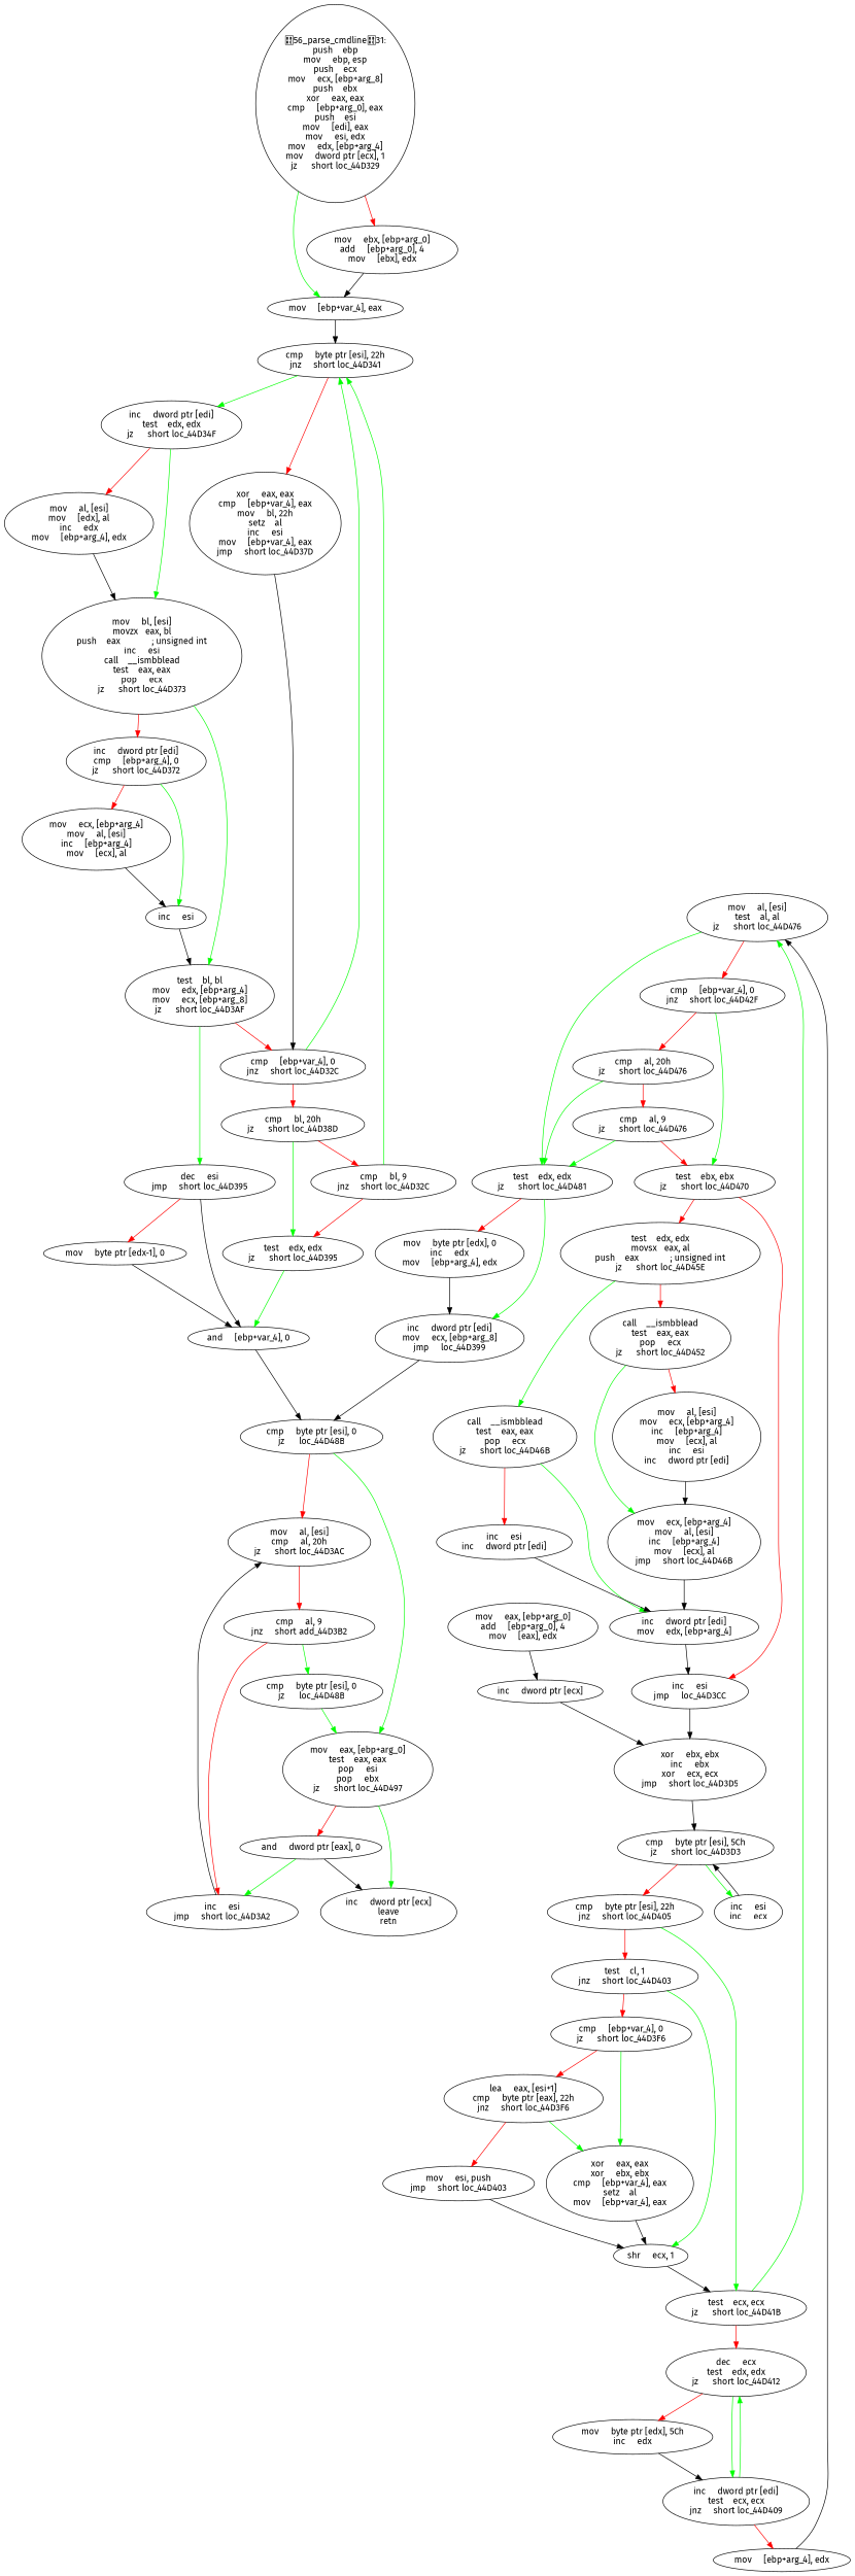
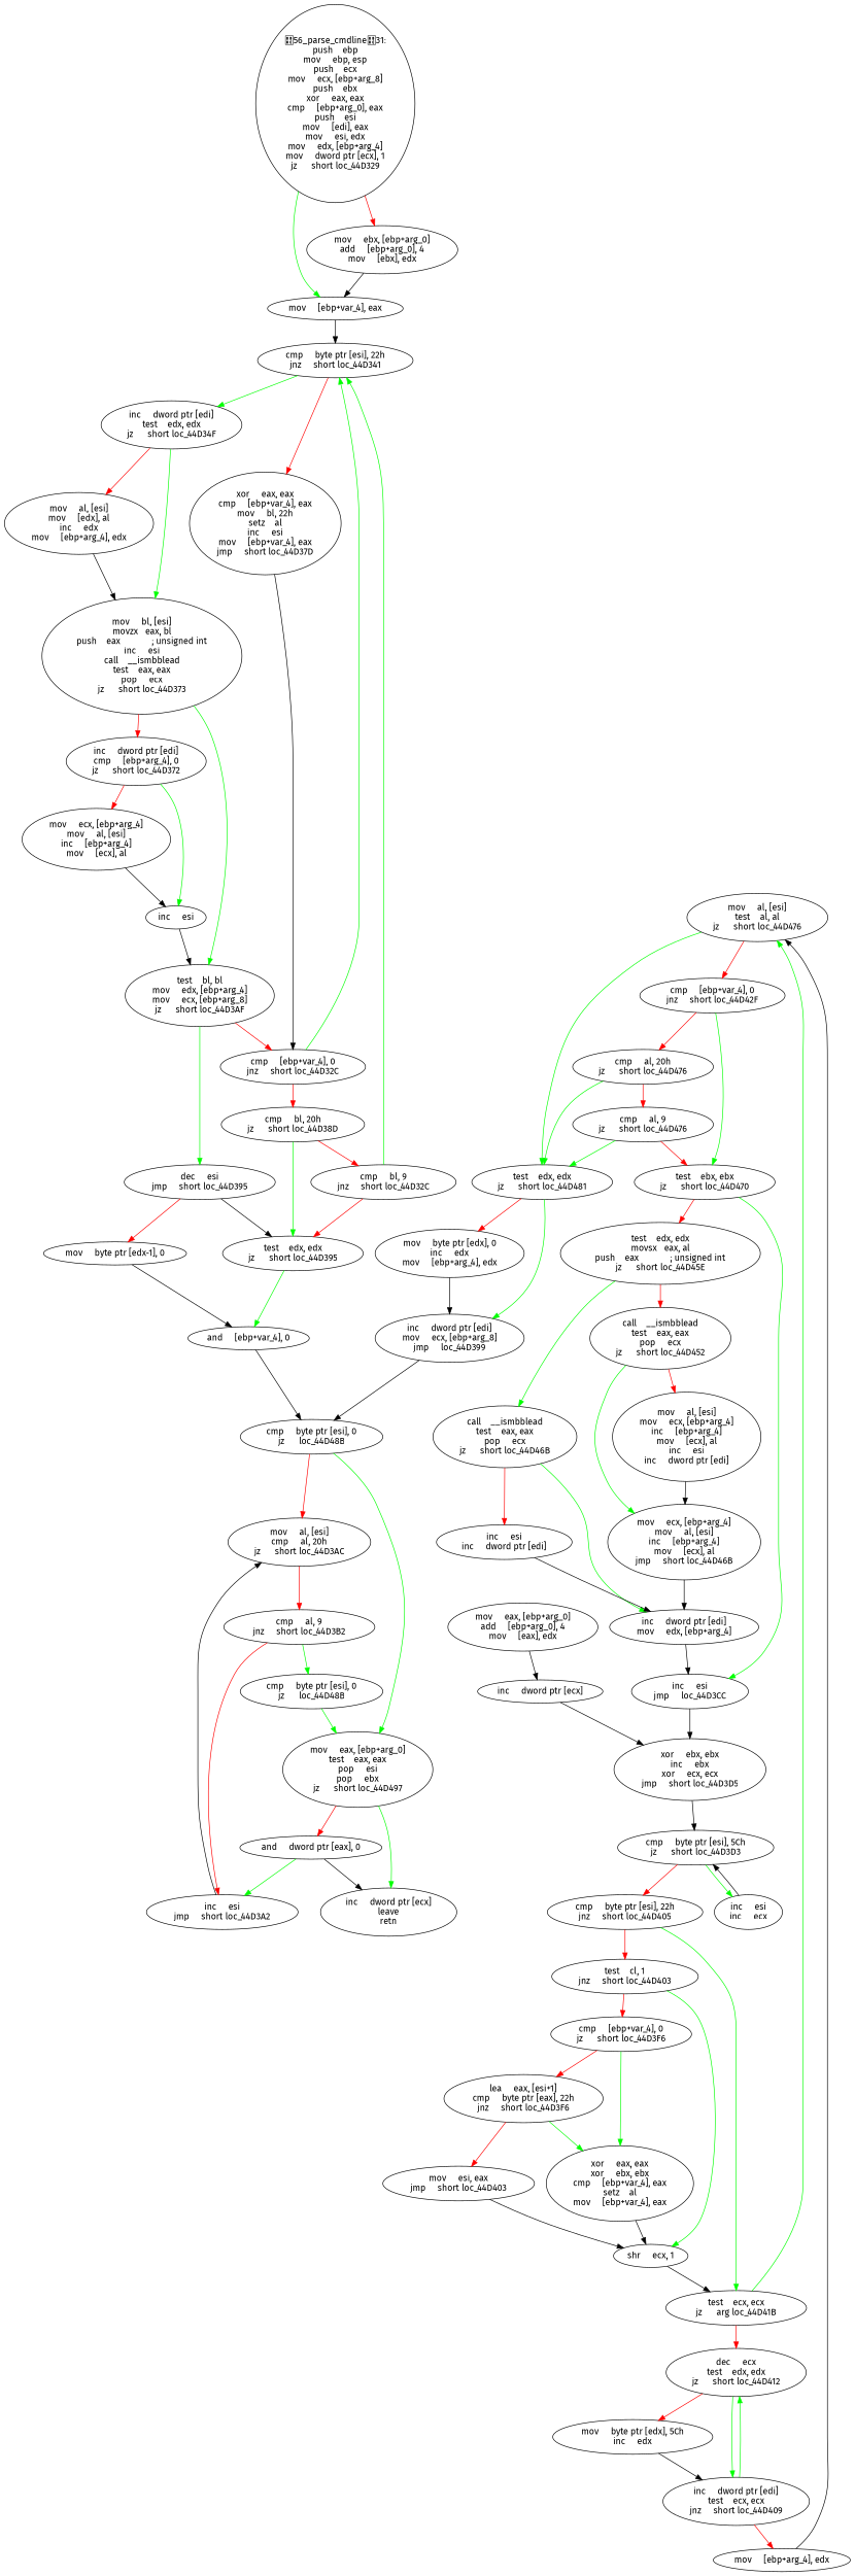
  digraph {
    fontname="Fira Sans"
    node [fontname="Fira Sans"]
    edge [color=green fontname="Fira Sans"]
    n1 [label="56_parse_cmdline31:\npush    ebp\nmov     ebp, esp\npush    ecx\nmov     ecx, [ebp+arg_8]\npush    ebx\nxor     eax, eax\ncmp     [ebp+arg_0], eax\npush    esi\nmov     [edi], eax\nmov     esi, edx\nmov     edx, [ebp+arg_4]\nmov     dword ptr [ecx], 1\njz      short loc_44D329"]
    n2 [label="mov     ebx, [ebp+arg_0]\nadd     [ebp+arg_0], 4\nmov     [ebx], edx"]
    n3 [label="mov     [ebp+var_4], eax"]
    n4 [label="cmp     byte ptr [esi], 22h\njnz     short loc_44D341"]
    n5 [label="xor     eax, eax\ncmp     [ebp+var_4], eax\nmov     bl, 22h\nsetz    al\ninc     esi\nmov     [ebp+var_4], eax\njmp     short loc_44D37D"]
    n6 [label="inc     dword ptr [edi]\ntest    edx, edx\njz      short loc_44D34F"]
    n7 [label="cmp     [ebp+var_4], 0\njnz     short loc_44D32C"]
    n8 [label="mov     al, [esi]\nmov     [edx], al\ninc     edx\nmov     [ebp+arg_4], edx"]
    n9 [label="mov     bl, [esi]\nmovzx   eax, bl\npush    eax             ; unsigned int\ninc     esi\ncall    __ismbblead\ntest    eax, eax\npop     ecx\njz      short loc_44D373"]
    n10 [label="cmp     bl, 20h\njz      short loc_44D38D"]
    n11 [label="inc     dword ptr [edi]\ncmp     [ebp+arg_4], 0\njz      short loc_44D372"]
    n12 [label="test    bl, bl\nmov     edx, [ebp+arg_4]\nmov     ecx, [ebp+arg_8]\njz      short loc_44D3AF"]
    n13 [label="mov     ecx, [ebp+arg_4]\nmov     al, [esi]\ninc     [ebp+arg_4]\nmov     [ecx], al"]
    n14 [label="inc     esi"]
    n15 [label="dec     esi\njmp     short loc_44D395"]
    n16 [label="mov     byte ptr [edx-1], 0"]
    n17 [label="and     [ebp+var_4], 0"]
    n18 [label="cmp     bl, 9\njnz     short loc_44D32C"]
    n19 [label="test    edx, edx\njz      short loc_44D395"]
    n20 [label="cmp     byte ptr [esi], 0\njz      loc_44D48B"]
    n21 [label="mov     al, [esi]\ncmp     al, 20h\njz      short loc_44D3AC"]
    n22 [label="mov     eax, [ebp+arg_0]\ntest    eax, eax\npop     esi\npop     ebx\njz      short loc_44D497"]
-   n23 [label="cmp     al, 9\njnz     short add_44D3B2"]
+   n23 [label="cmp     al, 9\njnz     short loc_44D3B2"]
    n24 [label="and     dword ptr [eax], 0"]
    n25 [label="inc     dword ptr [ecx]\nleave\nretn"]
    n26 [label="inc     esi\njmp     short loc_44D3A2"]
    n27 [label="cmp     byte ptr [esi], 0\njz      loc_44D48B"]
    n28 [label="mov     eax, [ebp+arg_0]\nadd     [ebp+arg_0], 4\nmov     [eax], edx"]
    n29 [label="inc     dword ptr [ecx]"]
    n30 [label="xor     ebx, ebx\ninc     ebx\nxor     ecx, ecx\njmp     short loc_44D3D5"]
    n31 [label="cmp     byte ptr [esi], 5Ch\njz      short loc_44D3D3"]
    n32 [label="inc     esi\ninc     ecx"]
    n33 [label="cmp     byte ptr [esi], 22h\njnz     short loc_44D405"]
    n34 [label="test    cl, 1\njnz     short loc_44D403"]
-   n35 [label="test    ecx, ecx\njz      short loc_44D41B"]
+   n35 [label="test    ecx, ecx\njz      arg loc_44D41B"]
    n36 [label="cmp     [ebp+var_4], 0\njz      short loc_44D3F6"]
    n37 [label="shr     ecx, 1"]
    n38 [label="dec     ecx\ntest    edx, edx\njz      short loc_44D412"]
    n39 [label="mov     al, [esi]\ntest    al, al\njz      short loc_44D476"]
    n40 [label="lea     eax, [esi+1]\ncmp     byte ptr [eax], 22h\njnz     short loc_44D3F6"]
    n41 [label="xor     eax, eax\nxor     ebx, ebx\ncmp     [ebp+var_4], eax\nsetz    al\nmov     [ebp+var_4], eax"]
-   n42 [label="mov     esi, push\njmp     short loc_44D403"]
+   n42 [label="mov     esi, eax\njmp     short loc_44D403"]
    n43 [label="mov     byte ptr [edx], 5Ch\ninc     edx"]
    n44 [label="inc     dword ptr [edi]\ntest    ecx, ecx\njnz     short loc_44D409"]
    n45 [label="cmp     [ebp+var_4], 0\njnz     short loc_44D42F"]
    n46 [label="test    edx, edx\njz      short loc_44D481"]
    n47 [label="mov     [ebp+arg_4], edx"]
    n48 [label="cmp     al, 20h\njz      short loc_44D476"]
    n49 [label="test    ebx, ebx\njz      short loc_44D470"]
    n50 [label="mov     byte ptr [edx], 0\ninc     edx\nmov     [ebp+arg_4], edx"]
    n51 [label="inc     dword ptr [edi]\nmov     ecx, [ebp+arg_8]\njmp     loc_44D399"]
    n52 [label="cmp     al, 9\njz      short loc_44D476"]
    n53 [label="test    edx, edx\nmovsx   eax, al\npush    eax             ; unsigned int\njz      short loc_44D45E"]
    n54 [label="inc     esi\njmp     loc_44D3CC"]
    n55 [label="call    __ismbblead\ntest    eax, eax\npop     ecx\njz      short loc_44D452"]
    n56 [label="call    __ismbblead\ntest    eax, eax\npop     ecx\njz      short loc_44D46B"]
    n57 [label="mov     al, [esi]\nmov     ecx, [ebp+arg_4]\ninc     [ebp+arg_4]\nmov     [ecx], al\ninc     esi\ninc     dword ptr [edi]"]
    n58 [label="mov     ecx, [ebp+arg_4]\nmov     al, [esi]\ninc     [ebp+arg_4]\nmov     [ecx], al\njmp     short loc_44D46B"]
    n59 [label="inc     dword ptr [edi]\nmov     edx, [ebp+arg_4]"]
    n60 [label="inc     esi\ninc     dword ptr [edi]"]
    n1 -> n2 [color=red]
    n1 -> n3
    n2 -> n3 [color=black]
    n3 -> n4 [color=black]
    n4 -> n5 [color=red]
    n4 -> n6
    n5 -> n7 [color=black]
    n6 -> n8 [color=red]
    n6 -> n9
    n7 -> n4
    n7 -> n10 [color=red]
    n8 -> n9 [color=black]
    n9 -> n11 [color=red]
    n9 -> n12
    n10 -> n18 [color=red]
    n10 -> n19
    n11 -> n13 [color=red]
    n11 -> n14
    n12 -> n7 [color=red]
    n12 -> n15
    n13 -> n14 [color=black]
    n14 -> n12 [color=black]
    n15 -> n16 [color=red]
-   n15 -> n17 [color=black]
+   n15 -> n19 [color=black]
    n16 -> n17 [color=black]
    n17 -> n20 [color=black]
    n18 -> n4
    n18 -> n19 [color=red]
    n19 -> n17
    n20 -> n21 [color=red]
    n20 -> n22
    n21 -> n23 [color=red]
    n22 -> n24 [color=red]
    n22 -> n25
    n23 -> n26 [color=red]
    n23 -> n27
    n24 -> n25 [color=black]
    n24 -> n26
    n26 -> n21 [color=black]
    n27 -> n22
    n28 -> n29 [color=black]
    n29 -> n30 [color=black]
    n30 -> n31 [color=black]
    n31 -> n32
    n31 -> n33 [color=red]
    n32 -> n31 [color=black]
    n33 -> n34 [color=red]
    n33 -> n35
    n34 -> n36 [color=red]
    n34 -> n37
    n35 -> n38 [color=red]
    n35 -> n39
    n36 -> n40 [color=red]
    n36 -> n41
    n37 -> n35 [color=black]
    n38 -> n43 [color=red]
    n38 -> n44
    n39 -> n45 [color=red]
    n39 -> n46
    n40 -> n41
    n40 -> n42 [color=red]
    n41 -> n37 [color=black]
    n42 -> n37 [color=black]
    n43 -> n44 [color=black]
    n44 -> n38
    n44 -> n47 [color=red]
    n45 -> n48 [color=red]
    n45 -> n49
    n46 -> n50 [color=red]
    n46 -> n51
    n47 -> n39 [color=black]
    n48 -> n46
    n48 -> n52 [color=red]
    n49 -> n53 [color=red]
-   n49 -> n54 [color=red]
+   n49 -> n54
    n50 -> n51 [color=black]
    n51 -> n20 [color=black]
    n52 -> n46
    n52 -> n49 [color=red]
    n53 -> n55 [color=red]
    n53 -> n56
    n54 -> n30 [color=black]
    n55 -> n57 [color=red]
    n55 -> n58
    n56 -> n59
    n56 -> n60 [color=red]
    n57 -> n58 [color=black]
    n58 -> n59 [color=black]
    n59 -> n54 [color=black]
    n60 -> n59 [color=black]
  }
